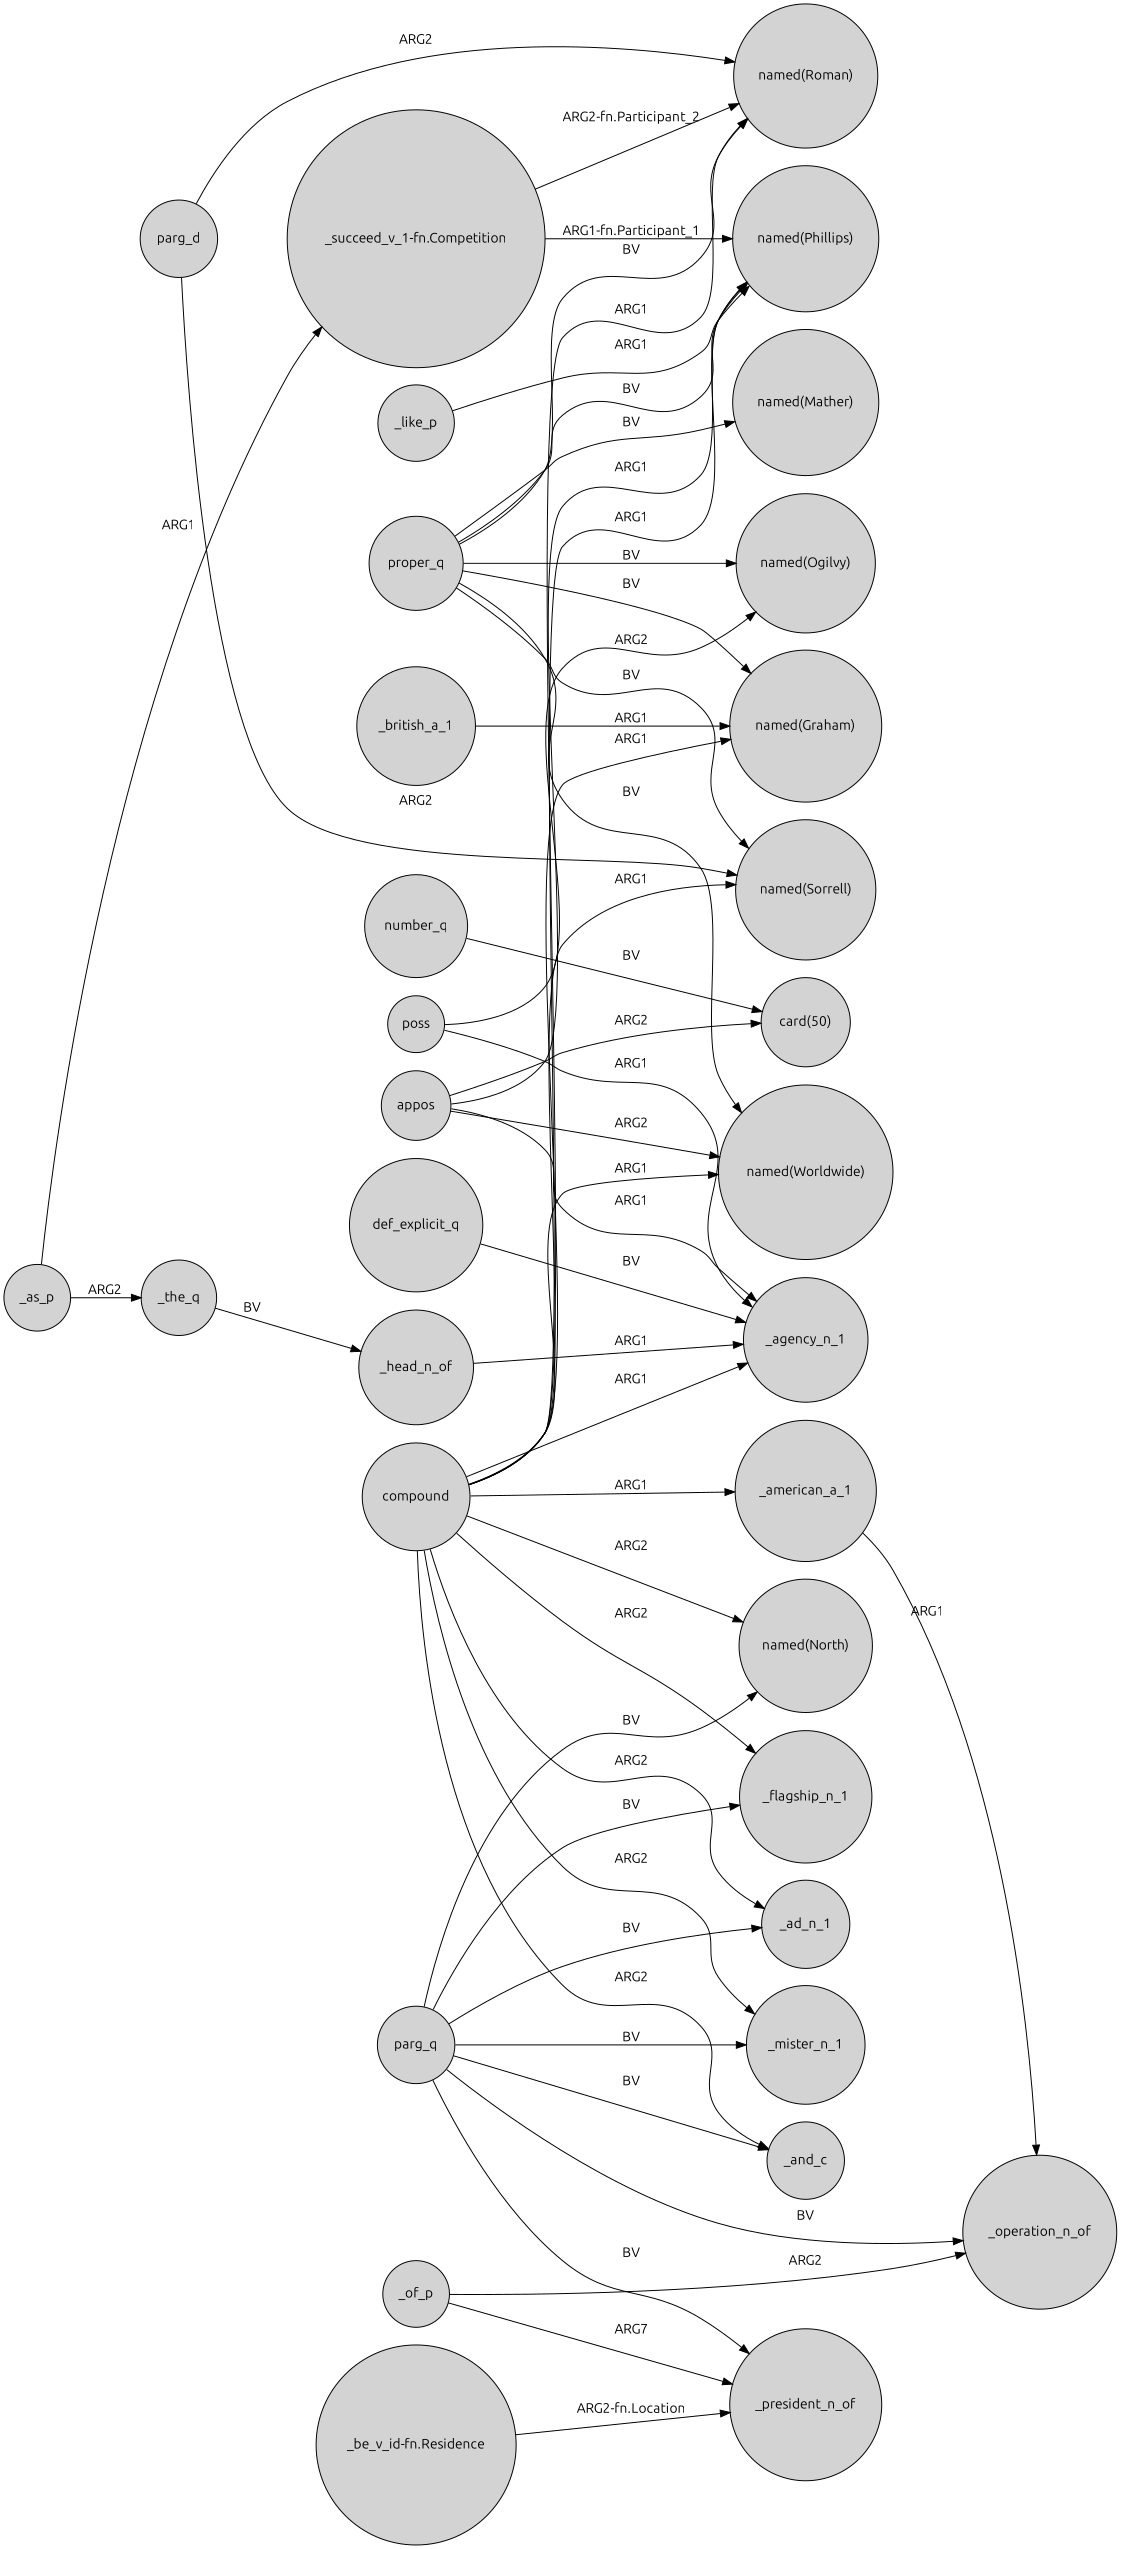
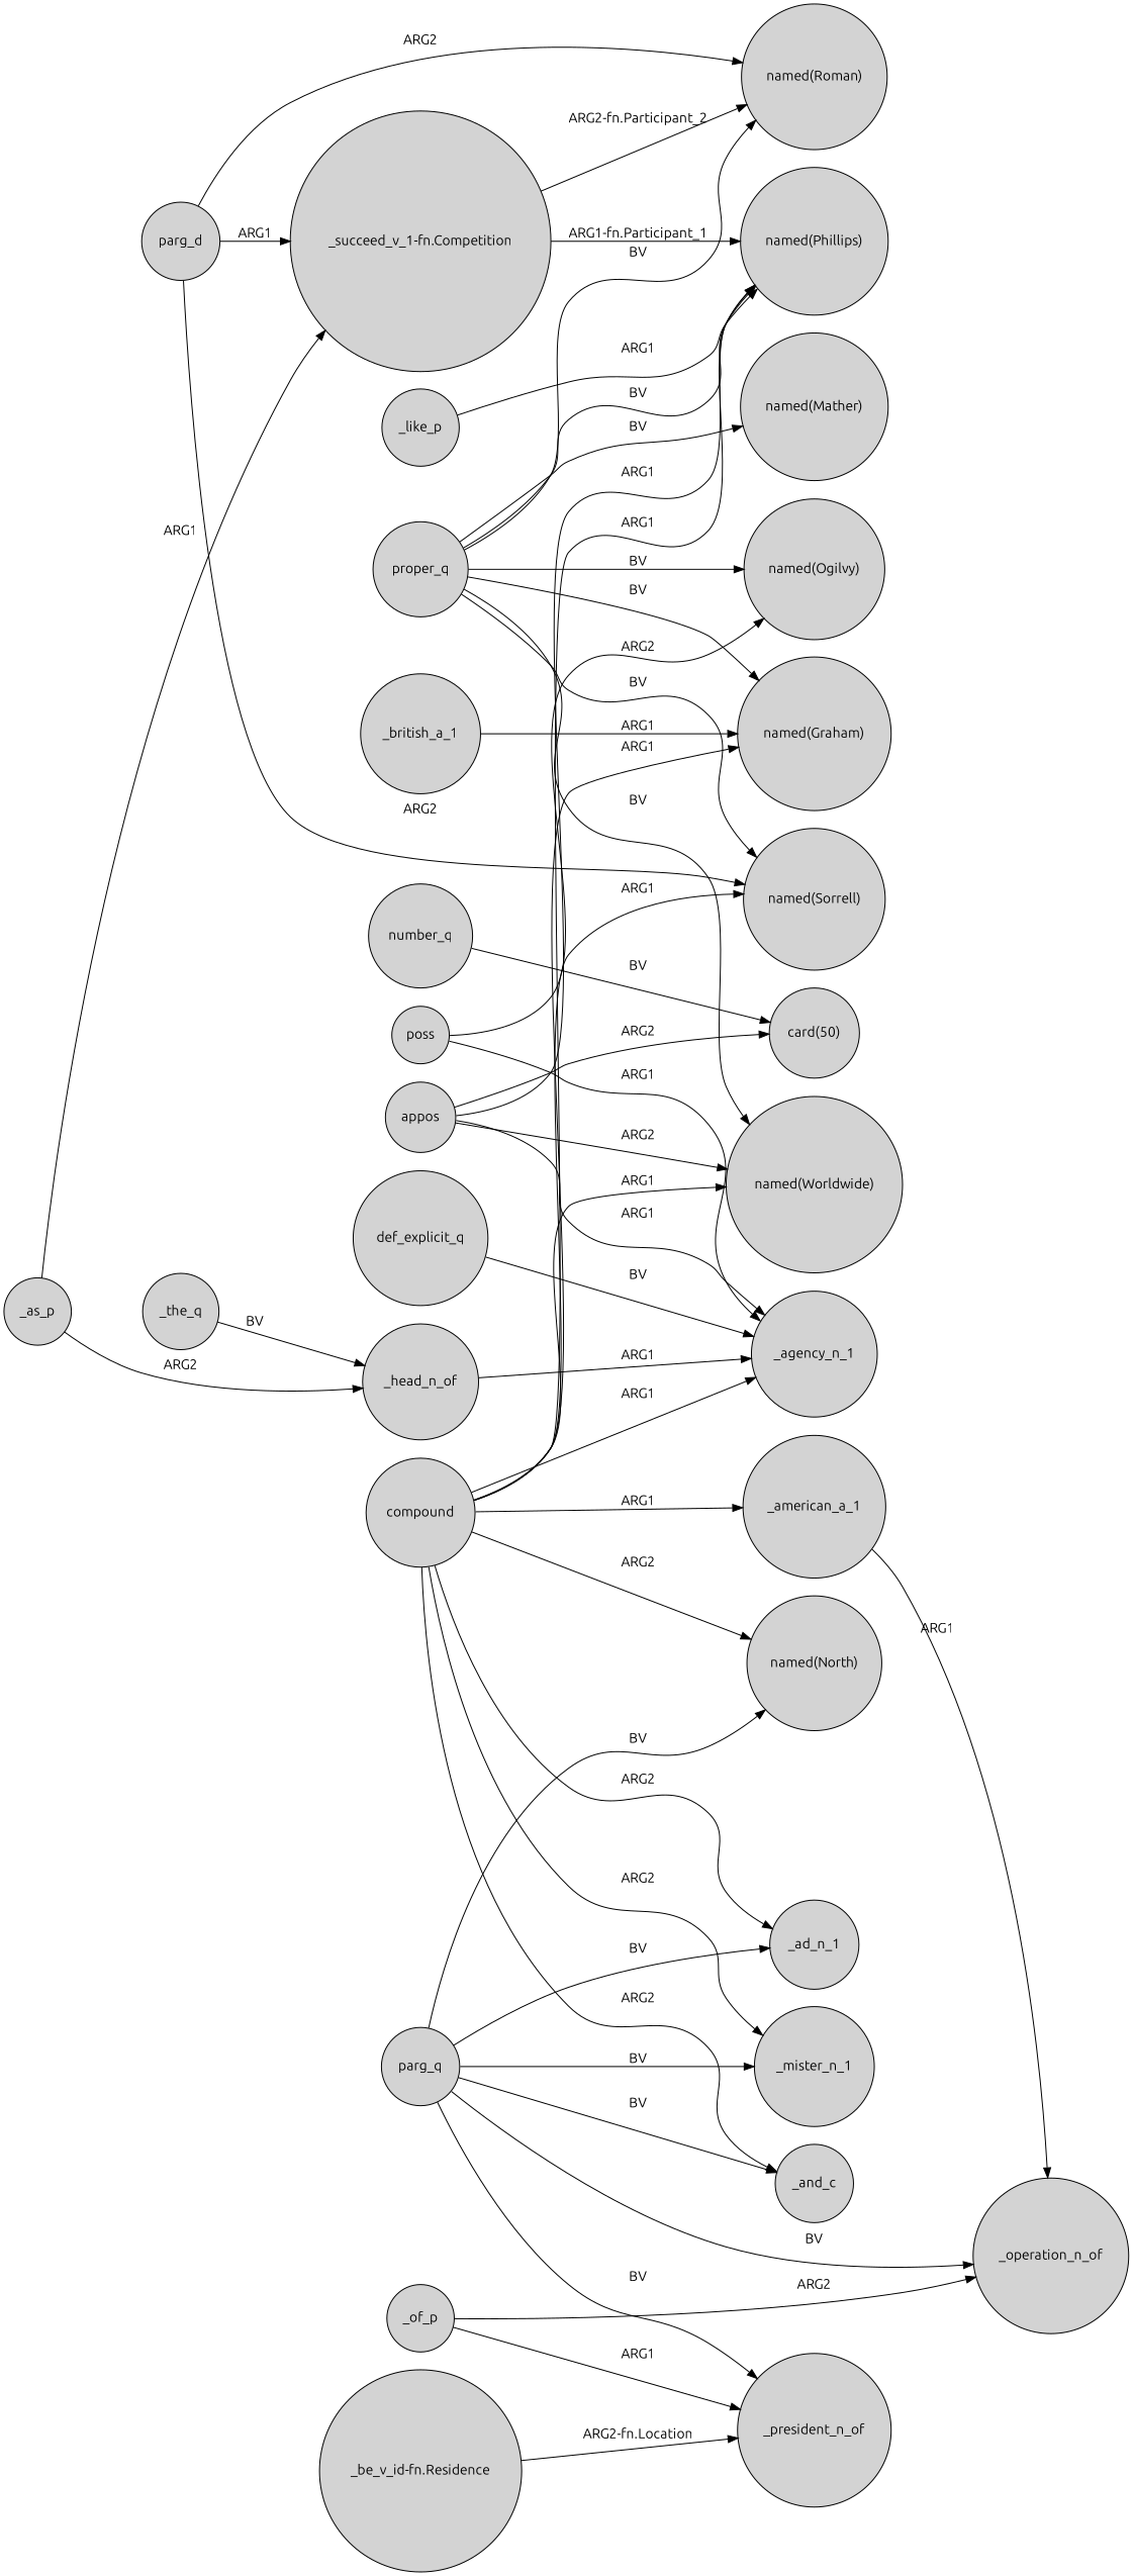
  digraph {
    fontname=Ubuntu
    rankdir=LR
    node [fontname=Ubuntu shape=circle style=filled]
    edge [fontname=Ubuntu]
    _british_a_1
    "named(Graham)"
    compound
    "named(Phillips)"
    _agency_n_1
    _mister_n_1
    "named(Roman)"
    _american_a_1
    _and_c
    "named(Worldwide)"
    "named(Sorrell)"
    "named(North)"
    _ad_n_1
-   _flagship_n_1
    _operation_n_of
    proper_q
    "named(Mather)"
    "named(Ogilvy)"
    "_be_v_id-fn.Residence"
    _president_n_of
    _of_p
    _like_p
    _head_n_of
    poss
    n25 [label=parg_q]
    appos
    "card(50)"
    _the_q
    _as_p
    "_succeed_v_1-fn.Competition"
    def_explicit_q
    parg_d
    number_q
    _british_a_1 -> "named(Graham)" [label=ARG1]
    compound -> "named(Graham)" [label=ARG1]
    compound -> "named(Phillips)" [label=ARG1]
    compound -> _agency_n_1 [label=ARG1]
    compound -> _mister_n_1 [label=ARG2]
-   compound -> "named(Roman)" [label=ARG1]
    compound -> _american_a_1 [label=ARG1]
    compound -> _and_c [label=ARG2]
    compound -> "named(Worldwide)" [label=ARG1]
    compound -> "named(Sorrell)" [label=ARG1]
    compound -> "named(North)" [label=ARG2]
    compound -> _ad_n_1 [label=ARG2]
-   compound -> _flagship_n_1 [label=ARG2]
    _american_a_1 -> _operation_n_of [label=ARG1]
    proper_q -> "named(Graham)" [label=BV]
    proper_q -> "named(Phillips)" [label=BV]
    proper_q -> "named(Roman)" [label=BV]
    proper_q -> "named(Worldwide)" [label=BV]
    proper_q -> "named(Sorrell)" [label=BV]
    proper_q -> "named(Mather)" [label=BV]
    proper_q -> "named(Ogilvy)" [label=BV]
    "_be_v_id-fn.Residence" -> _president_n_of [label="ARG2-fn.Location"]
    _of_p -> _operation_n_of [label=ARG2]
-   _of_p -> _president_n_of [label=ARG7]
+   _of_p -> _president_n_of [label=ARG1]
    _like_p -> "named(Phillips)" [label=ARG1]
    _head_n_of -> _agency_n_1 [label=ARG1]
    poss -> _agency_n_1 [label=ARG1]
    poss -> "named(Ogilvy)" [label=ARG2]
    n25 -> _mister_n_1 [label=BV]
    n25 -> _and_c [label=BV]
    n25 -> "named(North)" [label=BV]
    n25 -> _ad_n_1 [label=BV]
-   n25 -> _flagship_n_1 [label=BV]
    n25 -> _operation_n_of [label=BV]
    n25 -> _president_n_of [label=BV]
    appos -> "named(Phillips)" [label=ARG1]
    appos -> _agency_n_1 [label=ARG1]
    appos -> "named(Worldwide)" [label=ARG2]
    appos -> "card(50)" [label=ARG2]
    _the_q -> _head_n_of [label=BV]
-   _as_p -> _the_q [label=ARG2]
+   _as_p -> _head_n_of [label=ARG2]
    _as_p -> "_succeed_v_1-fn.Competition" [label=ARG1]
    "_succeed_v_1-fn.Competition" -> "named(Phillips)" [label="ARG1-fn.Participant_1"]
    "_succeed_v_1-fn.Competition" -> "named(Roman)" [label="ARG2-fn.Participant_2"]
    def_explicit_q -> _agency_n_1 [label=BV]
    parg_d -> "named(Roman)" [label=ARG2]
    parg_d -> "named(Sorrell)" [label=ARG2]
+   parg_d -> "_succeed_v_1-fn.Competition" [label=ARG1]
    number_q -> "card(50)" [label=BV]
  }
